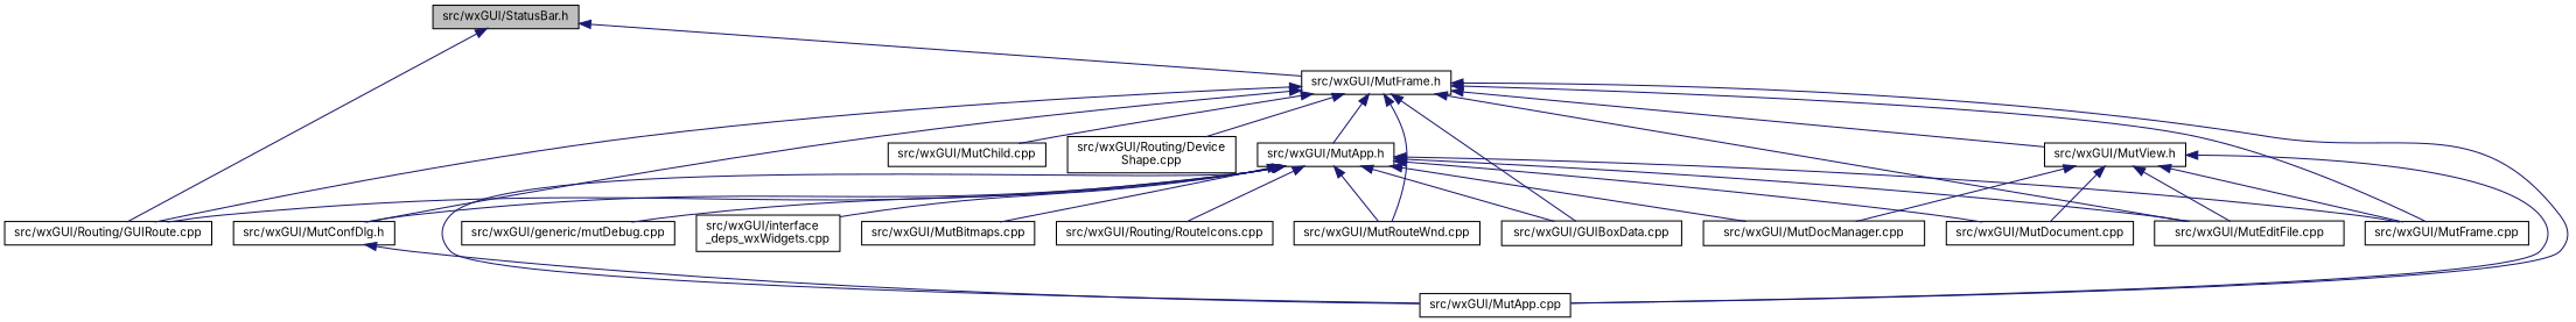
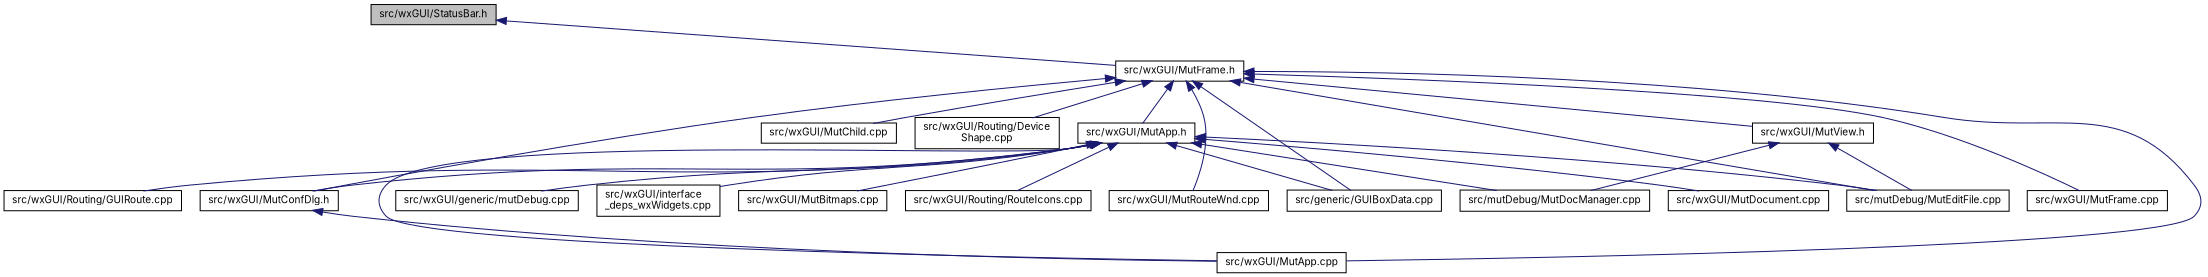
  digraph {
    fontname=Inter
    node [color=black fillcolor=white fontname=Inter fontsize=10 shape=record style=filled]
    edge [color=midnightblue dir=back fontname=Inter fontsize=10 labelfontname=Sans labelfontsize=10 style=solid]
    n1 [fillcolor=grey75 fontcolor=black height=0.2 label="src/wxGUI/StatusBar.h" width=0.4]
    n2 [height=0.2 label="src/wxGUI/MutFrame.h" width=0.4]
    n3 [height=0.2 label="src/wxGUI/Routing/GUIRoute.cpp" width=0.4]
    n4 [height=0.2 label="src/wxGUI/MutApp.h" width=0.4]
-   n5 [height=0.2 label="src/wxGUI/GUIBoxData.cpp" width=0.4]
+   n5 [height=0.2 label="src/generic/GUIBoxData.cpp" width=0.4]
    n6 [height=0.2 label="src/wxGUI/MutApp.cpp" width=0.4]
    n7 [height=0.2 label="src/wxGUI/MutConfDlg.h" width=0.4]
-   n8 [height=0.2 label="src/wxGUI/MutEditFile.cpp" width=0.4]
+   n8 [height=0.2 label="src/mutDebug/MutEditFile.cpp" width=0.4]
    n9 [height=0.2 label="src/wxGUI/MutFrame.cpp" width=0.4]
    n10 [height=0.2 label="src/wxGUI/MutRouteWnd.cpp" width=0.4]
    n11 [height=0.2 label="src/wxGUI/MutView.h" width=0.4]
    n12 [height=0.2 label="src/wxGUI/MutChild.cpp" width=0.4]
    n13 [height=0.2 label="src/wxGUI/Routing/Device\lShape.cpp" width=0.4]
    n14 [height=0.2 label="src/wxGUI/generic/mutDebug.cpp" width=0.4]
    n15 [height=0.2 label="src/wxGUI/interface\l_deps_wxWidgets.cpp" width=0.4]
    n16 [height=0.2 label="src/wxGUI/MutBitmaps.cpp" width=0.4]
-   n17 [height=0.2 label="src/wxGUI/MutDocManager.cpp" width=0.4]
+   n17 [height=0.2 label="src/mutDebug/MutDocManager.cpp" width=0.4]
    n18 [height=0.2 label="src/wxGUI/MutDocument.cpp" width=0.4]
    n19 [height=0.2 label="src/wxGUI/Routing/RouteIcons.cpp" width=0.4]
    n1 -> n2
-   n1 -> n3
-   n2 -> n3
    n2 -> n4
    n2 -> n5
    n2 -> n6
    n2 -> n7
    n2 -> n8
    n2 -> n9
    n2 -> n10
    n2 -> n11
    n2 -> n12
    n2 -> n13
    n4 -> n3
    n4 -> n5
    n4 -> n6
    n4 -> n7
    n4 -> n8
-   n4 -> n9
-   n4 -> n10
    n4 -> n14
    n4 -> n15
    n4 -> n16
    n4 -> n17
    n4 -> n18
    n4 -> n19
    n7 -> n6
-   n11 -> n6
    n11 -> n8
-   n11 -> n9
    n11 -> n17
-   n11 -> n18
  }
